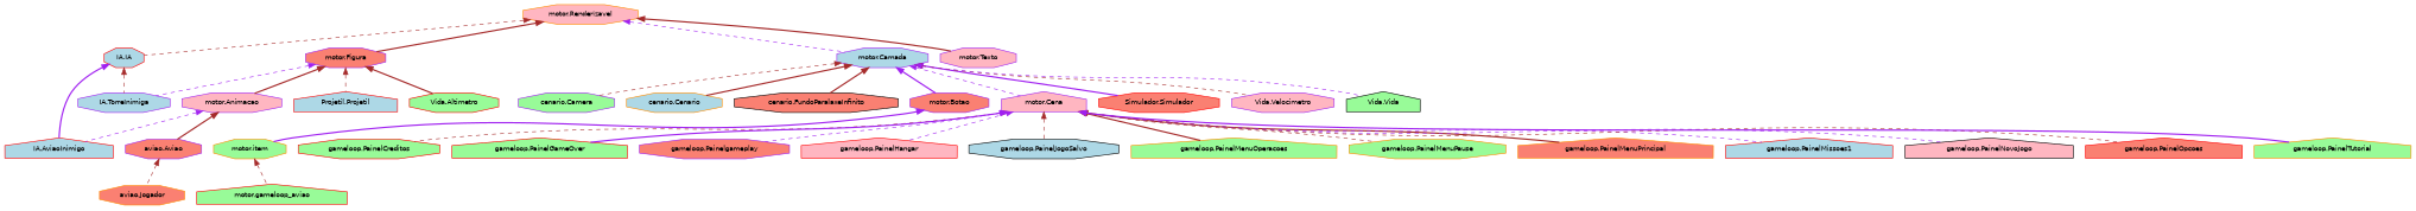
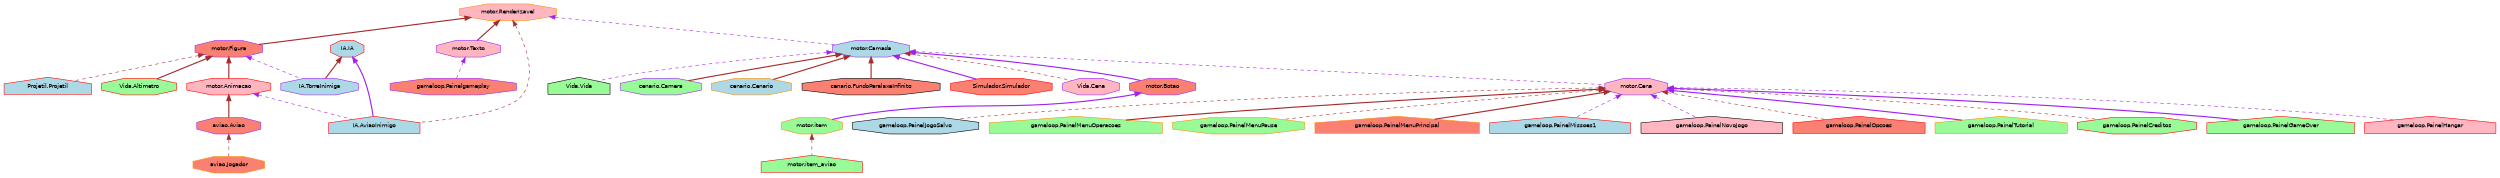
  digraph {
    rankdir=TB
    node [color=red fillcolor=palegreen fontname=Helvetica fontsize=10 shape=octagon style=filled]
    edge [color=brown dir=back fontname=Helvetica fontsize=10 labelfontname=Helvetica labelfontsize=10 style=dashed]
    n1 [color=darkorange fillcolor=lightpink height=0.2 label="motor.Renderizavel" width=0.4]
    n2 [fillcolor=lightblue height=0.2 label="IA.IA" width=0.4]
    n3 [color=purple fillcolor=lightblue height=0.2 label="motor.Camada" width=0.4]
    n4 [color=purple fillcolor=salmon height=0.2 label="motor.Figura" width=0.4]
    n5 [color=purple fillcolor=lightpink height=0.2 label="motor.Texto" width=0.4]
    n6 [fillcolor=lightblue height=0.2 label="IA.AviaoInimigo" shape=house width=0.4]
    n7 [color=purple fillcolor=lightblue height=0.2 label="IA.TorreInimiga" width=0.4]
    n8 [color=purple height=0.2 label="cenario.Camera" width=0.4]
    n9 [color=darkorange fillcolor=lightblue height=0.2 label="cenario.Cenario" width=0.4]
    n10 [color=black fillcolor=salmon height=0.2 label="cenario.FundoParalaxeInfinito" width=0.4]
    n11 [color=purple fillcolor=salmon height=0.2 label="motor.Botao" width=0.4]
-   n12 [color=purple fillcolor=lightpink height=0.2 label="motor.Cena" shape=house width=0.4]
+   n12 [color=purple fillcolor=lightpink height=0.2 label="motor.Cena" width=0.4]
    n13 [fillcolor=salmon height=0.2 label="Simulador.Simulador" width=0.4]
-   n14 [color=purple fillcolor=lightpink height=0.2 label="Vida.Velocimetro" width=0.4]
+   n14 [color=purple fillcolor=lightpink height=0.2 label="Vida.Cena" width=0.4]
    n15 [color=black height=0.2 label="Vida.Vida" shape=house width=0.4]
-   n16 [color=purple fillcolor=lightpink height=0.2 label="motor.Animacao" width=0.4]
+   n16 [fillcolor=lightpink height=0.2 label="motor.Animacao" width=0.4]
    n17 [fillcolor=lightblue height=0.2 label="Projetil.Projetil" shape=house width=0.4]
    n18 [height=0.2 label="Vida.Altimetro" width=0.4]
    n19 [color=darkorange height=0.2 label="motor.item" width=0.4]
    n20 [height=0.2 label="gameloop.PainelCreditos" width=0.4]
    n21 [height=0.2 label="gameloop.PainelGameOver" shape=house width=0.4]
    n22 [color=purple fillcolor=salmon height=0.2 label="gameloop.Painelgameplay" width=0.4]
    n23 [fillcolor=lightpink height=0.2 label="gameloop.PainelHangar" shape=house width=0.4]
    n24 [color=black fillcolor=lightblue height=0.2 label="gameloop.PainelJogoSalvo" width=0.4]
    n25 [color=darkorange height=0.2 label="gameloop.PainelMenuOperacoes" shape=house width=0.4]
    n26 [color=darkorange height=0.2 label="gameloop.PainelMenuPause" width=0.4]
    n27 [color=darkorange fillcolor=salmon height=0.2 label="gameloop.PainelMenuPrincipal" shape=house width=0.4]
    n28 [fillcolor=lightblue height=0.2 label="gameloop.PainelMissoes1" shape=house width=0.4]
    n29 [color=black fillcolor=lightpink height=0.2 label="gameloop.PainelNovoJogo" shape=house width=0.4]
    n30 [fillcolor=salmon height=0.2 label="gameloop.PainelOpcoes" shape=house width=0.4]
    n31 [color=darkorange height=0.2 label="gameloop.PainelTutorial" shape=house width=0.4]
-   n32 [height=0.2 label="motor.gameloop_aviao" shape=house width=0.4]
+   n32 [height=0.2 label="motor.item_aviao" shape=house width=0.4]
    n33 [color=purple fillcolor=salmon height=0.2 label="aviao.Aviao" width=0.4]
    n34 [color=darkorange fillcolor=salmon height=0.2 label="aviao.Jogador" width=0.4]
-   n1 -> n2
+   n1 -> n6
    n1 -> n3 [color=purple]
    n1 -> n4 [style=bold]
    n1 -> n5 [style=bold]
    n2 -> n6 [color=purple style=bold]
-   n2 -> n7
-   n3 -> n8
+   n2 -> n7 [style=bold]
+   n3 -> n8 [style=bold]
    n3 -> n9 [style=bold]
    n3 -> n10 [style=bold]
    n3 -> n11 [color=purple style=bold]
    n3 -> n12 [color=purple]
    n3 -> n13 [color=purple style=bold]
    n3 -> n14
    n3 -> n15 [color=purple]
    n4 -> n7 [color=purple]
    n4 -> n16 [style=bold]
    n4 -> n17
    n4 -> n18 [style=bold]
    n11 -> n19 [color=purple style=bold]
    n12 -> n20
    n12 -> n21 [color=purple style=bold]
-   n12 -> n22 [color=purple]
+   n5 -> n22 [color=purple]
    n12 -> n23 [color=purple]
    n12 -> n24
    n12 -> n25 [style=bold]
    n12 -> n26
    n12 -> n27 [style=bold]
    n12 -> n28 [color=purple]
    n12 -> n29 [color=purple]
    n12 -> n30
    n12 -> n31 [color=purple style=bold]
    n16 -> n6 [color=purple]
    n16 -> n33 [style=bold]
    n19 -> n32
    n33 -> n34
  }
